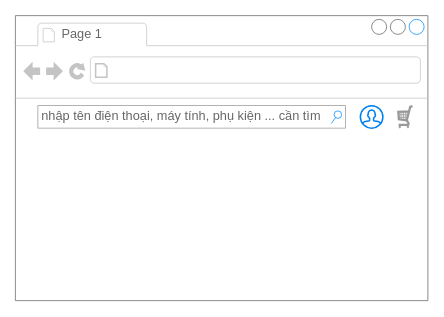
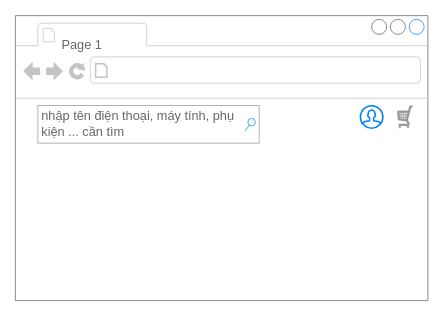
  <mxCell id="0" />
  <mxCell id="1" parent="0" />
  <mxCell id="2" value="" style="strokeWidth=1;shadow=0;dashed=0;align=center;html=1;shape=mxgraph.mockup.containers.browserWindow;rSize=0;strokeColor=#666666;strokeColor2=#008cff;strokeColor3=#c4c4c4;mainText=,;recursiveResize=0;" vertex="1" parent="1"><mxGeometry x="20" y="20" width="550" height="380" as="geometry" /></mxCell>
- <mxCell id="3" value="Page 1" style="strokeWidth=1;shadow=0;dashed=0;align=center;html=1;shape=mxgraph.mockup.containers.anchor;fontSize=17;fontColor=#666666;align=left;whiteSpace=wrap;" vertex="1" parent="2"><mxGeometry x="60" y="12" width="110" height="26" as="geometry" /></mxCell>
- <mxCell id="4" value="nhập tên điện thoại, máy tính, phụ kiện ... cần tìm" style="strokeWidth=1;shadow=0;dashed=0;align=center;html=1;shape=mxgraph.mockup.forms.searchBox;strokeColor=#999999;mainText=;strokeColor2=#008cff;fontColor=#666666;fontSize=17;align=left;spacingLeft=3;whiteSpace=wrap;" vertex="1" parent="2"><mxGeometry x="30" y="120" width="410" height="30" as="geometry" /></mxCell>
+ <mxCell id="3" value="Page 1" style="strokeWidth=1;shadow=0;dashed=0;align=center;html=1;shape=mxgraph.mockup.containers.anchor;fontSize=17;fontColor=#666666;align=left;whiteSpace=wrap;" vertex="1" parent="2"><mxGeometry x="60" y="27" width="110" height="26" as="geometry" /></mxCell>
+ <mxCell id="4" value="nhập tên điện thoại, máy tính, phụ kiện ... cần tìm" style="strokeWidth=1;shadow=0;dashed=0;align=center;html=1;shape=mxgraph.mockup.forms.searchBox;strokeColor=#999999;mainText=;strokeColor2=#008cff;fontColor=#666666;fontSize=17;align=left;spacingLeft=3;whiteSpace=wrap;" vertex="1" parent="2"><mxGeometry x="30" y="120" width="295" height="50" as="geometry" /></mxCell>
  <mxCell id="5" value="" style="verticalLabelPosition=bottom;shadow=0;dashed=0;align=center;html=1;verticalAlign=top;strokeWidth=1;shape=mxgraph.mockup.misc.shoppingCart;strokeColor=#999999;" vertex="1" parent="2"><mxGeometry x="510" y="120" width="20" height="30" as="geometry" /></mxCell>
  <mxCell id="6" value="" style="html=1;verticalLabelPosition=bottom;align=center;labelBackgroundColor=#ffffff;verticalAlign=top;strokeWidth=2;strokeColor=#0080F0;shadow=0;dashed=0;shape=mxgraph.ios7.icons.user;" vertex="1" parent="2"><mxGeometry x="460" y="120" width="30" height="30" as="geometry" /></mxCell>
